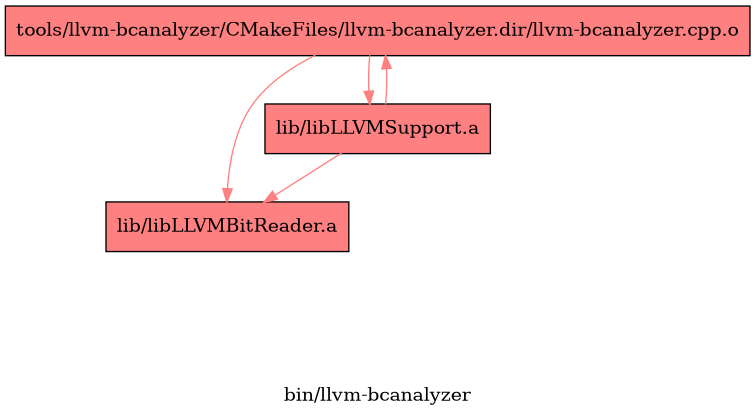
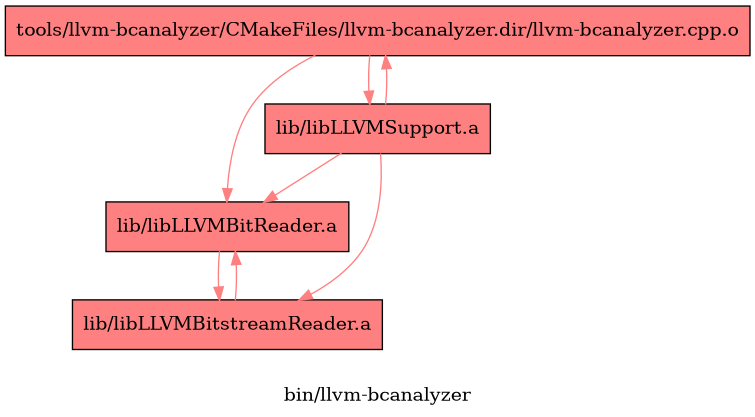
  digraph {
    label="bin/llvm-bcanalyzer"
    node [fillcolor="1.000000 0.5 1" shape=record style=filled]
    edge [color="1.000000 0.5 1"]
    n1 [label="{tools/llvm-bcanalyzer/CMakeFiles/llvm-bcanalyzer.dir/llvm-bcanalyzer.cpp.o}"]
    n2 [label="{lib/libLLVMBitReader.a}"]
    n3 [label="{lib/libLLVMSupport.a}"]
+   n4 [label="{lib/libLLVMBitstreamReader.a}"]
    n1 -> n2
    n1 -> n3
+   n2 -> n4
    n3 -> n1
    n3 -> n2
+   n3 -> n4
+   n4 -> n2
  }
